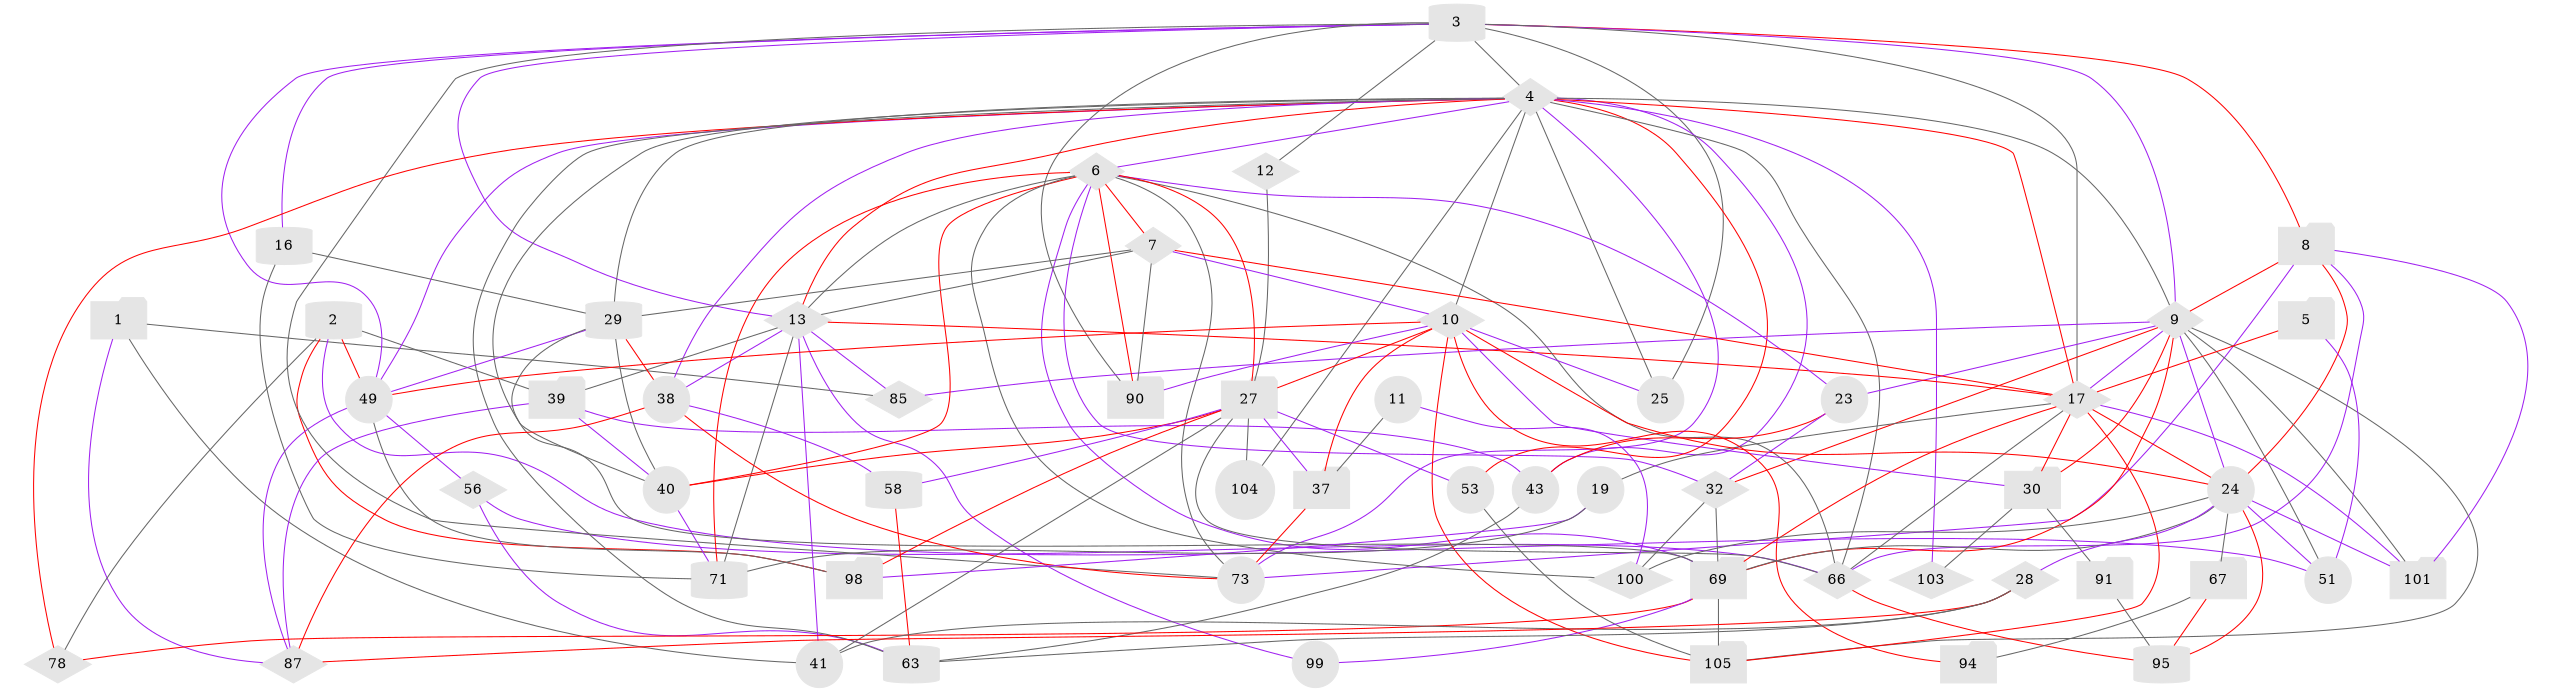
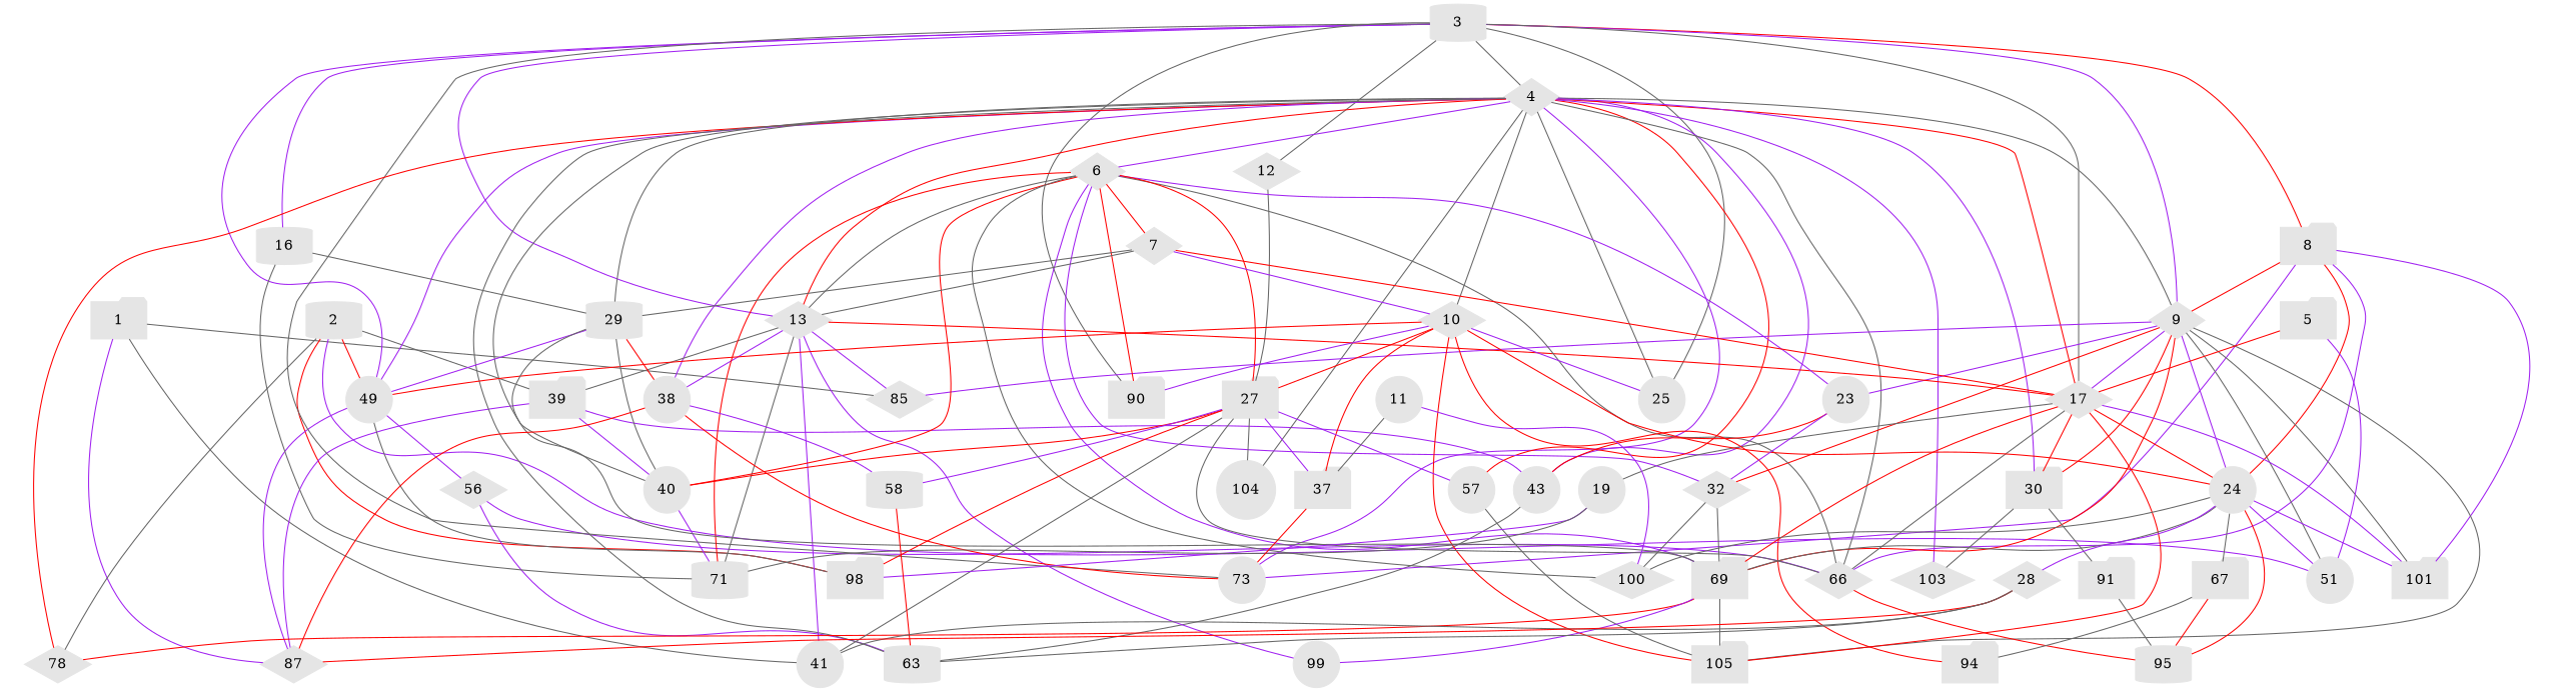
  graph {
    node [color=gray90 shape=diamond style=filled]
    edge [color=gray40]
    41 [shape=circle super="+84"]
    1 [shape=folder]
    85
    87
    2 [shape=cylinder super="+111+106"]
    39 [shape=folder super="+75"]
    49 [shape=circle super="+80"]
    51 [shape=circle]
    78
    98 [shape=folder]
    40 [shape=circle super="+88"]
    43 [shape=circle]
    56
    3 [shape=cylinder super="+18+68+45"]
    4 [super="+14+97+48"]
    8 [shape=folder super="+15"]
    9 [super="+93+22"]
    12
    13 [super="+77+108"]
    16 [shape=cylinder]
    17 [super="+46+20+61"]
    25 [shape=circle]
    73 [shape=circle super="+83"]
    90 [shape=folder]
    6 [super="+34+35+65"]
    10 [super="+58+76+74"]
    29 [shape=cylinder super="+52+96"]
    30 [shape=folder super="+50"]
    38 [shape=circle super="+55"]
-   57 [shape=circle label=53]
+   57 [shape=circle]
    63 [shape=cylinder]
    66 [super="+82"]
    103
    104 [shape=circle]
    24 [shape=circle super="+54+44"]
    101 [shape=folder]
    23 [shape=circle]
    32 [super="+72"]
    69 [shape=folder super="+89+102"]
    105 [shape=folder]
    27 [shape=folder super="+60+33"]
    71 [shape=cylinder]
    99 [shape=circle]
    19 [shape=circle]
    7 [super="+36"]
    100
    37 [shape=folder super="+47"]
    94 [shape=folder]
    91 [shape=folder]
    n50 [label=58 shape=cylinder]
    95 [shape=cylinder]
    5 [shape=folder]
    28 [super="+31"]
    67 [shape=folder]
    11 [shape=circle]
    1 -- 41
    1 -- 85
    1 -- 87 [color=purple]
    2 -- 39
    2 -- 49 [color=red]
    2 -- 51 [color=purple]
    2 -- 78
    2 -- 98 [color=red weight=2]
    39 -- 87 [color=purple]
    39 -- 40 [color=purple]
    39 -- 43 [color=purple]
    49 -- 87 [color=purple]
    49 -- 98
    49 -- 56 [color=purple]
    40 -- 71 [color=purple]
    43 -- 63
    56 -- 63 [color=purple]
    56 -- 66 [color=purple]
    3 -- 49 [color=purple]
    3 -- 4
    3 -- 8 [color=red]
    3 -- 9 [color=purple]
    3 -- 12
    3 -- 13 [color=purple]
    3 -- 16 [color=purple]
    3 -- 17 [weight=2]
    3 -- 25
    3 -- 73
    3 -- 90
    4 -- 49 [color=purple]
    4 -- 78 [color=red]
    4 -- 40
    4 -- 43 [color=purple]
    4 -- 9
    4 -- 13 [color=red]
    4 -- 17 [color=red weight=2]
    4 -- 25 [weight=2]
    4 -- 73 [color=purple]
    4 -- 6 [color=purple]
    4 -- 10
    4 -- 29
-   10 -- 30 [color=purple]
+   4 -- 30 [color=purple]
    4 -- 38 [color=purple]
    4 -- 57 [color=red]
    4 -- 63
    4 -- 66
    4 -- 103 [color=purple]
    4 -- 104
    8 -- 9 [color=red]
    8 -- 73 [color=purple]
    8 -- 66 [color=purple]
    8 -- 24 [color=red]
    8 -- 101 [color=purple]
    9 -- 85 [color=purple]
    9 -- 51
    9 -- 17 [color=purple]
    9 -- 30 [color=red]
    9 -- 24 [color=purple weight=2]
    9 -- 101
    9 -- 23 [color=purple]
    9 -- 32 [color=red]
    9 -- 69 [color=red]
    9 -- 105
    12 -- 27
    13 -- 41 [color=purple]
    13 -- 85 [color=purple]
    13 -- 39
    13 -- 17 [color=red]
    13 -- 38 [color=purple]
    13 -- 71
    13 -- 99 [color=purple]
    16 -- 29
    16 -- 71
    17 -- 30 [color=red]
    17 -- 66 [weight=2]
    17 -- 24 [color=red weight=2]
    17 -- 101 [color=purple]
    17 -- 69 [color=red weight=2]
    17 -- 105 [color=red]
    17 -- 19
    6 -- 40 [color=red]
    6 -- 13
-   6 -- 73
    6 -- 90 [color=red]
    6 -- 66
    6 -- 23 [color=purple]
    6 -- 32 [color=purple]
    6 -- 69 [color=purple]
    6 -- 27 [color=red]
    6 -- 71 [color=red]
    6 -- 7 [color=red]
    6 -- 100
    10 -- 49 [color=red]
    10 -- 25 [color=purple]
    10 -- 90 [color=purple]
    10 -- 24 [color=red]
    10 -- 105 [color=red]
    10 -- 27 [color=red]
    10 -- 37 [color=red]
    10 -- 94 [color=red]
    29 -- 49 [color=purple]
    29 -- 40
    29 -- 38 [color=red]
    29 -- 69
    30 -- 103 [weight=2]
    30 -- 91
    38 -- 87 [color=red]
    38 -- 73 [color=red]
    38 -- n50 [color=purple]
    57 -- 105
    66 -- 95 [color=red]
    24 -- 51 [color=purple]
    24 -- 101 [color=purple]
    24 -- 69
    24 -- 100
    24 -- 95 [color=red]
    24 -- 28 [color=purple]
    24 -- 67
    23 -- 43 [color=red]
    23 -- 32 [color=purple]
    32 -- 69
    32 -- 100
    69 -- 78 [color=red]
    69 -- 105
    69 -- 99 [color=purple]
    27 -- 41
    27 -- 98 [color=red]
    27 -- 40 [color=red]
    27 -- 57 [color=purple]
    27 -- 66
    27 -- 104
    27 -- 37 [color=purple weight=2]
    27 -- n50 [color=purple weight=2]
    19 -- 98 [color=purple]
    19 -- 71
    7 -- 13
    7 -- 17 [color=red]
-   7 -- 90
    7 -- 10 [color=purple]
    7 -- 29
    37 -- 73 [color=red]
    91 -- 95
    n50 -- 63 [color=red]
    5 -- 51 [color=purple]
    5 -- 17 [color=red]
    28 -- 41
    28 -- 87 [color=red]
    28 -- 63
    67 -- 94
    67 -- 95 [color=red]
    11 -- 100 [color=purple]
    11 -- 37
  }
